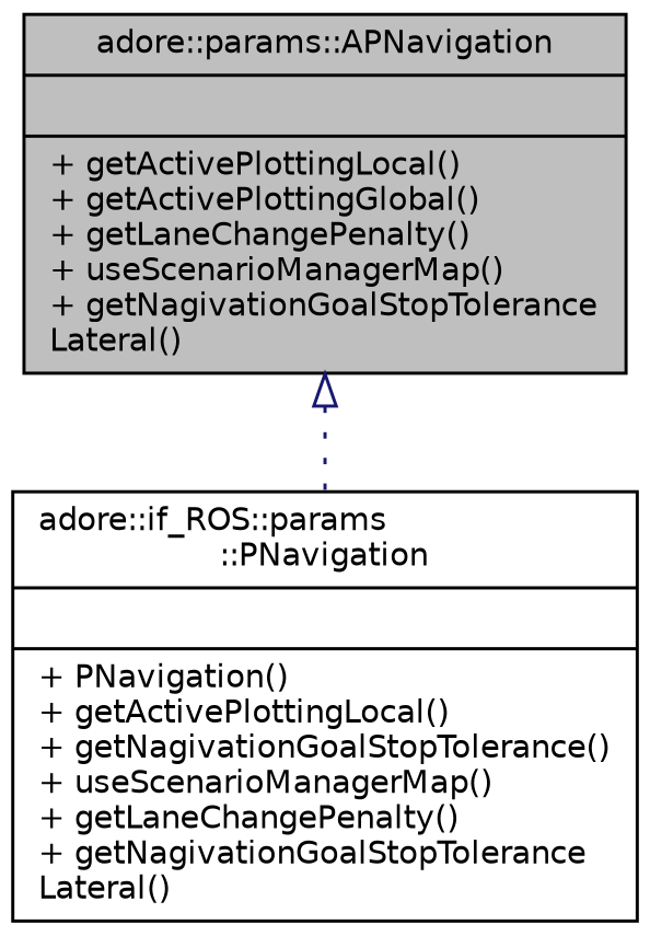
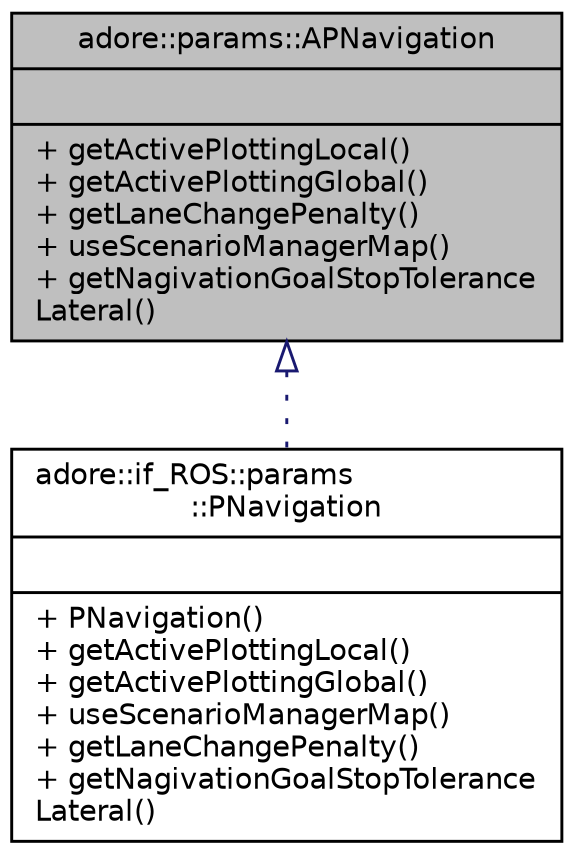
  digraph {
    node [color=black fontname=Helvetica fontsize=10 shape=record style=filled]
    n1 [fillcolor=grey75 fontcolor=black height=0.2 label="{adore::params::APNavigation\n||+ getActivePlottingLocal()\l+ getActivePlottingGlobal()\l+ getLaneChangePenalty()\l+ useScenarioManagerMap()\l+ getNagivationGoalStopTolerance\lLateral()\l}" width=0.4]
-   n2 [fillcolor=white height=0.2 label="{adore::if_ROS::params\l::PNavigation\n||+ PNavigation()\l+ getActivePlottingLocal()\l+ getNagivationGoalStopTolerance()\l+ useScenarioManagerMap()\l+ getLaneChangePenalty()\l+ getNagivationGoalStopTolerance\lLateral()\l}" width=0.4]
+   n2 [fillcolor=white height=0.2 label="{adore::if_ROS::params\l::PNavigation\n||+ PNavigation()\l+ getActivePlottingLocal()\l+ getActivePlottingGlobal()\l+ useScenarioManagerMap()\l+ getLaneChangePenalty()\l+ getNagivationGoalStopTolerance\lLateral()\l}" width=0.4]
    n1 -> n2 [arrowtail=onormal color=midnightblue dir=back fontname=Helvetica fontsize=10 labelfontname=Helvetica labelfontsize=10 style=dotted]
  }
